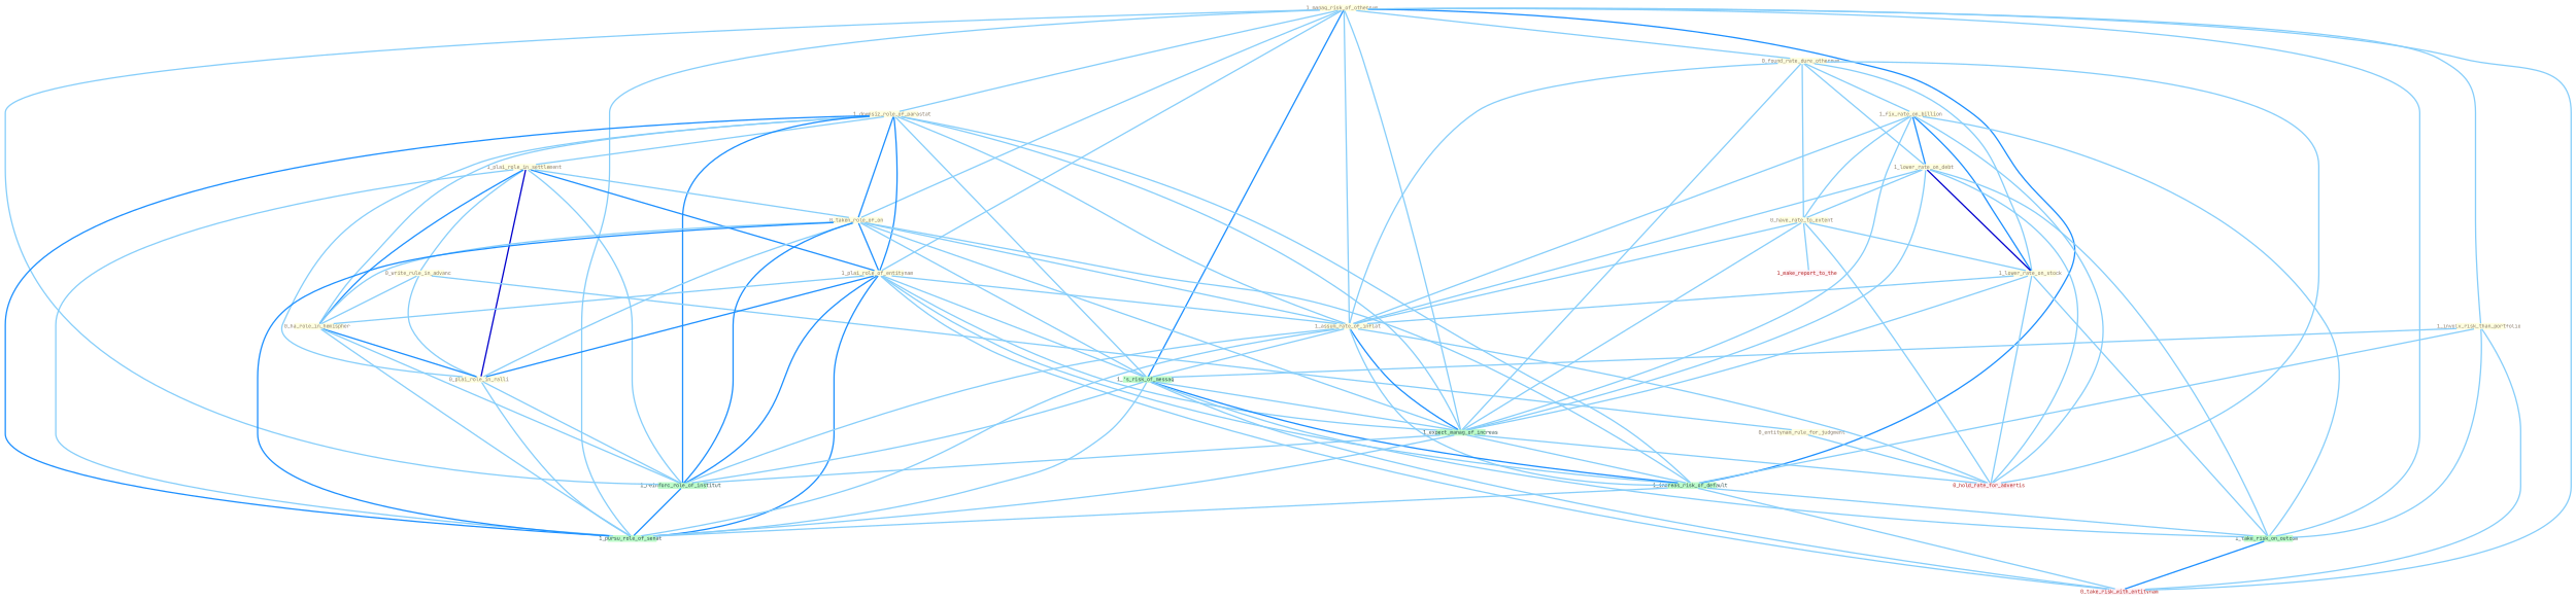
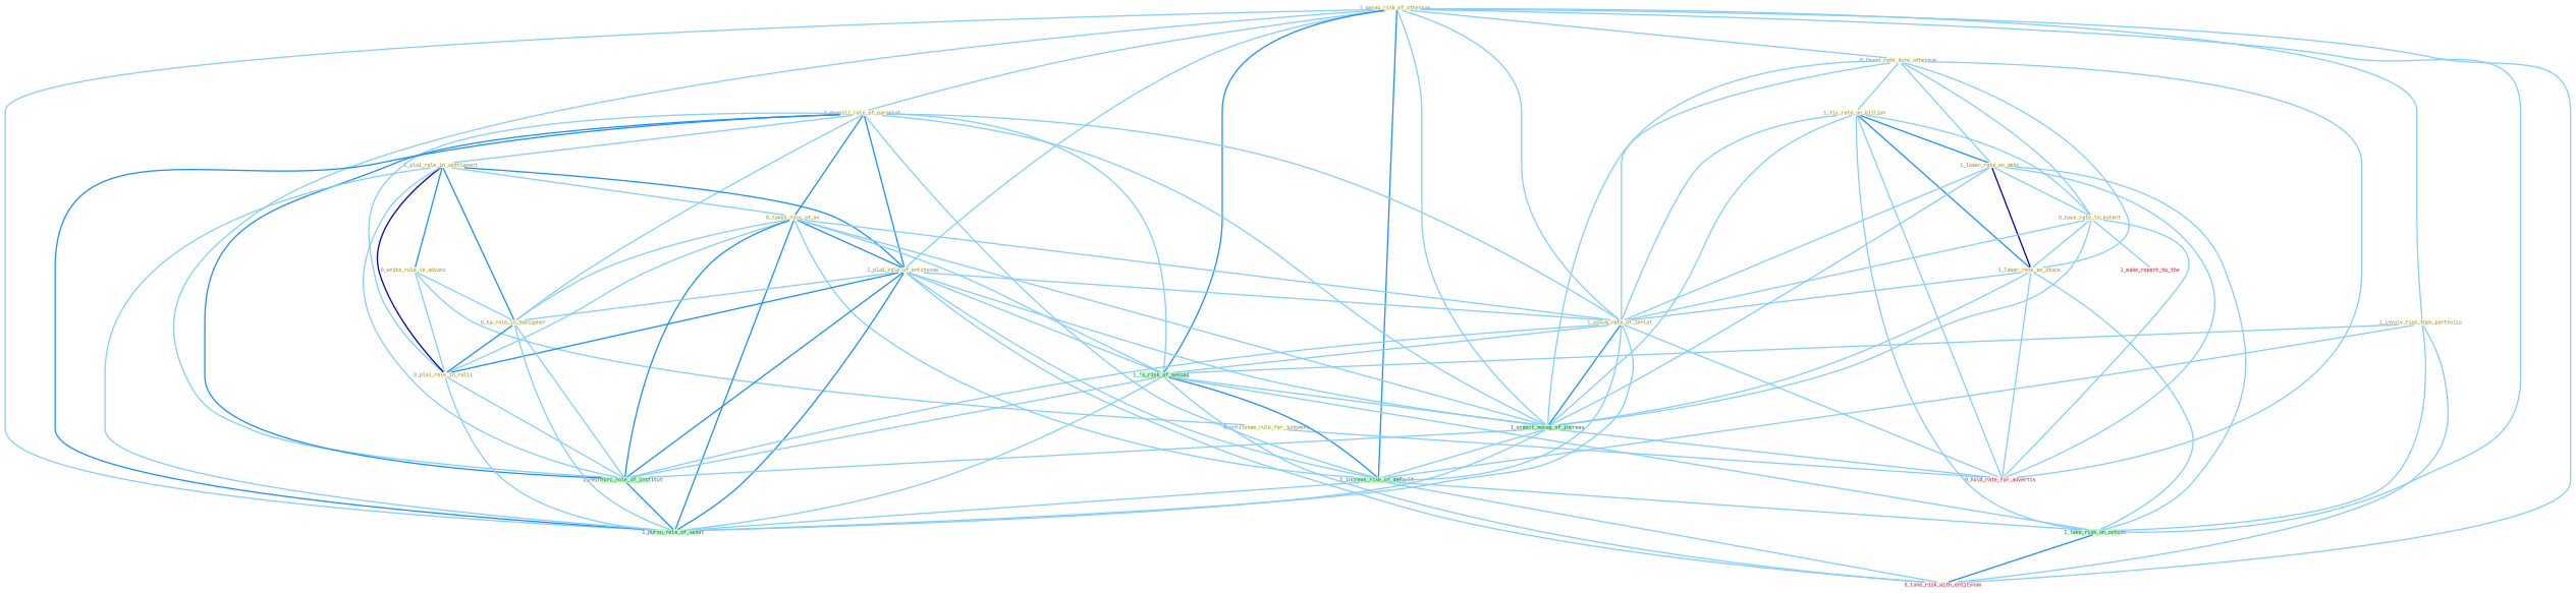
  graph {
    fontname="JetBrains Mono"
    node [color="#ffffe0" fixedsize=true fontcolor="#8b7d6b" fontname="JetBrains Mono" fontsize=4 shape=polygon style=filled]
    edge [color="#87cefa" fontname="JetBrains Mono" w=1]
    "1_manag_risk_of_othernum " [height=.06 width=.5]
    "1_downsiz_role_of_parastat " [height=.06 width=.5]
    "1_plai_role_in_settlement " [height=.06 width=.5]
    "0_write_rule_in_advanc " [height=.06 width=.5]
    "0_taken_role_of_on " [height=.06 width=.5]
    "0_found_rate_dure_othernum " [height=.06 width=.5]
    "1_fix_rate_on_billion " [height=.06 width=.5]
    "0_entitynam_rule_for_judgment " [height=.06 width=.5]
    "1_lower_rate_on_debt " [height=.06 width=.5]
    "0_have_rate_to_extent " [height=.06 width=.5]
    "1_lower_rate_on_stock " [height=.06 width=.5]
    "1_plai_role_of_entitynam " [height=.06 width=.5]
    "0_ha_role_in_hemispher " [height=.06 width=.5]
    "1_assum_rate_of_inflat " [height=.06 width=.5]
    "1_involv_risk_than_portfolio " [height=.06 width=.5]
    "0_plai_role_in_ralli " [height=.06 width=.5]
    "1_make_report_to_the " [color="#fff0f5" fontcolor="#b22222" height=.06 width=.5]
    "0_take_risk_with_entitynam " [color="#fff0f5" fontcolor="#b22222" height=.06 width=.5]
    "0_hold_rate_for_advertis " [color="#fff0f5" fontcolor="#b22222" height=.06 width=.5]
    "1_'s_risk_of_messag " [color="#BDFCC9" fontcolor="#2f4f4f" height=.06 width=.5]
    n21 [color="#BDFCC9" fontcolor="#2f4f4f" height=.06 label="1_expect_manag_of_increas" width=.5]
    "1_reinforc_role_of_institut " [color="#BDFCC9" fontcolor="#2f4f4f" height=.06 width=.5]
    "1_increas_risk_of_default " [color="#BDFCC9" fontcolor="#2f4f4f" height=.06 width=.5]
    "1_take_risk_on_outcom " [color="#BDFCC9" fontcolor="#2f4f4f" height=.06 width=.5]
    "1_pursu_role_of_senat " [color="#BDFCC9" fontcolor="#2f4f4f" height=.06 width=.5]
    subgraph sub_1 {
      "1_manag_risk_of_othernum "
      "1_downsiz_role_of_parastat "
      "1_plai_role_in_settlement "
      "0_write_rule_in_advanc "
      "0_taken_role_of_on "
      "0_found_rate_dure_othernum "
      "1_fix_rate_on_billion "
      "0_entitynam_rule_for_judgment "
      "1_lower_rate_on_debt "
      "0_have_rate_to_extent "
      "1_lower_rate_on_stock "
      "1_plai_role_of_entitynam "
      "0_ha_role_in_hemispher "
      "1_assum_rate_of_inflat "
      "1_involv_risk_than_portfolio "
      "0_plai_role_in_ralli "
    }
    subgraph sub_2 {
      "1_make_report_to_the "
      "0_take_risk_with_entitynam "
      "0_hold_rate_for_advertis "
    }
    "1_manag_risk_of_othernum " -- "1_downsiz_role_of_parastat "
-   "1_manag_risk_of_othernum " -- "0_taken_role_of_on "
    "1_manag_risk_of_othernum " -- "0_found_rate_dure_othernum "
    "1_manag_risk_of_othernum " -- "1_plai_role_of_entitynam "
    "1_manag_risk_of_othernum " -- "1_assum_rate_of_inflat "
    "1_manag_risk_of_othernum " -- "1_involv_risk_than_portfolio "
    "1_manag_risk_of_othernum " -- "0_take_risk_with_entitynam "
    "1_manag_risk_of_othernum " -- "1_'s_risk_of_messag " [color="#1e90ff" w=2]
    "1_manag_risk_of_othernum " -- n21
    "1_manag_risk_of_othernum " -- "1_reinforc_role_of_institut "
    "1_manag_risk_of_othernum " -- "1_increas_risk_of_default " [color="#1e90ff" w=2]
    "1_manag_risk_of_othernum " -- "1_take_risk_on_outcom "
    "1_manag_risk_of_othernum " -- "1_pursu_role_of_senat "
    "1_downsiz_role_of_parastat " -- "1_plai_role_in_settlement "
    "1_downsiz_role_of_parastat " -- "0_taken_role_of_on " [color="#1e90ff" w=2]
    "1_downsiz_role_of_parastat " -- "1_plai_role_of_entitynam " [color="#1e90ff" w=2]
    "1_downsiz_role_of_parastat " -- "0_ha_role_in_hemispher "
    "1_downsiz_role_of_parastat " -- "1_assum_rate_of_inflat "
    "1_downsiz_role_of_parastat " -- "0_plai_role_in_ralli "
    "1_downsiz_role_of_parastat " -- "1_'s_risk_of_messag "
    "1_downsiz_role_of_parastat " -- n21
    "1_downsiz_role_of_parastat " -- "1_reinforc_role_of_institut " [color="#1e90ff" w=2]
    "1_downsiz_role_of_parastat " -- "1_increas_risk_of_default "
    "1_downsiz_role_of_parastat " -- "1_pursu_role_of_senat " [color="#1e90ff" w=2]
-   "1_plai_role_in_settlement " -- "0_write_rule_in_advanc "
+   "1_plai_role_in_settlement " -- "0_write_rule_in_advanc " [color="#1e90ff"]
    "1_plai_role_in_settlement " -- "0_taken_role_of_on "
    "1_plai_role_in_settlement " -- "1_plai_role_of_entitynam " [color="#1e90ff" w=2]
    "1_plai_role_in_settlement " -- "0_ha_role_in_hemispher " [color="#1e90ff" w=2]
    "1_plai_role_in_settlement " -- "0_plai_role_in_ralli " [color="#0000cd" w=3]
    "1_plai_role_in_settlement " -- "1_reinforc_role_of_institut "
    "1_plai_role_in_settlement " -- "1_pursu_role_of_senat "
    "0_write_rule_in_advanc " -- "0_entitynam_rule_for_judgment "
    "0_write_rule_in_advanc " -- "0_ha_role_in_hemispher "
    "0_write_rule_in_advanc " -- "0_plai_role_in_ralli "
    "0_taken_role_of_on " -- "1_plai_role_of_entitynam " [color="#1e90ff" w=2]
    "0_taken_role_of_on " -- "0_ha_role_in_hemispher "
    "0_taken_role_of_on " -- "1_assum_rate_of_inflat "
    "0_taken_role_of_on " -- "0_plai_role_in_ralli "
    "0_taken_role_of_on " -- "1_'s_risk_of_messag "
    "0_taken_role_of_on " -- n21
    "0_taken_role_of_on " -- "1_reinforc_role_of_institut " [color="#1e90ff" w=2]
    "0_taken_role_of_on " -- "1_increas_risk_of_default "
    "0_taken_role_of_on " -- "1_pursu_role_of_senat " [color="#1e90ff" w=2]
    "0_found_rate_dure_othernum " -- "1_fix_rate_on_billion "
    "0_found_rate_dure_othernum " -- "1_lower_rate_on_debt "
    "0_found_rate_dure_othernum " -- "0_have_rate_to_extent "
    "0_found_rate_dure_othernum " -- "1_lower_rate_on_stock "
    "0_found_rate_dure_othernum " -- "1_assum_rate_of_inflat "
    "0_found_rate_dure_othernum " -- "0_hold_rate_for_advertis "
    "0_found_rate_dure_othernum " -- n21
    "1_fix_rate_on_billion " -- "1_lower_rate_on_debt " [color="#1e90ff" w=2]
    "1_fix_rate_on_billion " -- "0_have_rate_to_extent "
    "1_fix_rate_on_billion " -- "1_lower_rate_on_stock " [color="#1e90ff" w=2]
    "1_fix_rate_on_billion " -- "1_assum_rate_of_inflat "
    "1_fix_rate_on_billion " -- "0_hold_rate_for_advertis "
    "1_fix_rate_on_billion " -- n21
    "1_fix_rate_on_billion " -- "1_take_risk_on_outcom "
    "0_entitynam_rule_for_judgment " -- "0_hold_rate_for_advertis "
    "1_lower_rate_on_debt " -- "0_have_rate_to_extent "
    "1_lower_rate_on_debt " -- "1_lower_rate_on_stock " [color="#0000cd" w=3]
    "1_lower_rate_on_debt " -- "1_assum_rate_of_inflat "
    "1_lower_rate_on_debt " -- "0_hold_rate_for_advertis "
    "1_lower_rate_on_debt " -- n21
    "1_lower_rate_on_debt " -- "1_take_risk_on_outcom "
    "0_have_rate_to_extent " -- "1_lower_rate_on_stock "
    "0_have_rate_to_extent " -- "1_assum_rate_of_inflat "
    "0_have_rate_to_extent " -- "1_make_report_to_the "
    "0_have_rate_to_extent " -- "0_hold_rate_for_advertis "
    "0_have_rate_to_extent " -- n21
    "1_lower_rate_on_stock " -- "1_assum_rate_of_inflat "
    "1_lower_rate_on_stock " -- "0_hold_rate_for_advertis "
    "1_lower_rate_on_stock " -- n21
    "1_lower_rate_on_stock " -- "1_take_risk_on_outcom "
    "1_plai_role_of_entitynam " -- "0_ha_role_in_hemispher "
    "1_plai_role_of_entitynam " -- "1_assum_rate_of_inflat "
    "1_plai_role_of_entitynam " -- "0_plai_role_in_ralli " [color="#1e90ff" w=2]
    "1_plai_role_of_entitynam " -- "0_take_risk_with_entitynam "
    "1_plai_role_of_entitynam " -- "1_'s_risk_of_messag "
    "1_plai_role_of_entitynam " -- n21
    "1_plai_role_of_entitynam " -- "1_reinforc_role_of_institut " [color="#1e90ff" w=2]
    "1_plai_role_of_entitynam " -- "1_increas_risk_of_default "
    "1_plai_role_of_entitynam " -- "1_pursu_role_of_senat " [color="#1e90ff" w=2]
    "0_ha_role_in_hemispher " -- "0_plai_role_in_ralli " [color="#1e90ff" w=2]
    "0_ha_role_in_hemispher " -- "1_reinforc_role_of_institut "
    "0_ha_role_in_hemispher " -- "1_pursu_role_of_senat "
    "1_assum_rate_of_inflat " -- "0_hold_rate_for_advertis "
    "1_assum_rate_of_inflat " -- "1_'s_risk_of_messag "
    "1_assum_rate_of_inflat " -- n21 [color="#1e90ff" w=2]
    "1_assum_rate_of_inflat " -- "1_reinforc_role_of_institut "
    "1_assum_rate_of_inflat " -- "1_increas_risk_of_default "
    "1_assum_rate_of_inflat " -- "1_pursu_role_of_senat "
    "1_involv_risk_than_portfolio " -- "0_take_risk_with_entitynam "
    "1_involv_risk_than_portfolio " -- "1_'s_risk_of_messag "
    "1_involv_risk_than_portfolio " -- "1_increas_risk_of_default "
    "1_involv_risk_than_portfolio " -- "1_take_risk_on_outcom "
    "0_plai_role_in_ralli " -- "1_reinforc_role_of_institut "
    "0_plai_role_in_ralli " -- "1_pursu_role_of_senat "
    "1_'s_risk_of_messag " -- "0_take_risk_with_entitynam "
    "1_'s_risk_of_messag " -- n21
    "1_'s_risk_of_messag " -- "1_reinforc_role_of_institut "
    "1_'s_risk_of_messag " -- "1_increas_risk_of_default " [color="#1e90ff" w=2]
    "1_'s_risk_of_messag " -- "1_take_risk_on_outcom "
    "1_'s_risk_of_messag " -- "1_pursu_role_of_senat "
    n21 -- "0_hold_rate_for_advertis "
    n21 -- "1_reinforc_role_of_institut "
    n21 -- "1_increas_risk_of_default "
    n21 -- "1_pursu_role_of_senat "
    "1_reinforc_role_of_institut " -- "1_pursu_role_of_senat " [color="#1e90ff" w=2]
    "1_increas_risk_of_default " -- "0_take_risk_with_entitynam "
    "1_increas_risk_of_default " -- "1_take_risk_on_outcom "
    "1_increas_risk_of_default " -- "1_pursu_role_of_senat "
    "1_take_risk_on_outcom " -- "0_take_risk_with_entitynam " [color="#1e90ff" w=2]
  }
